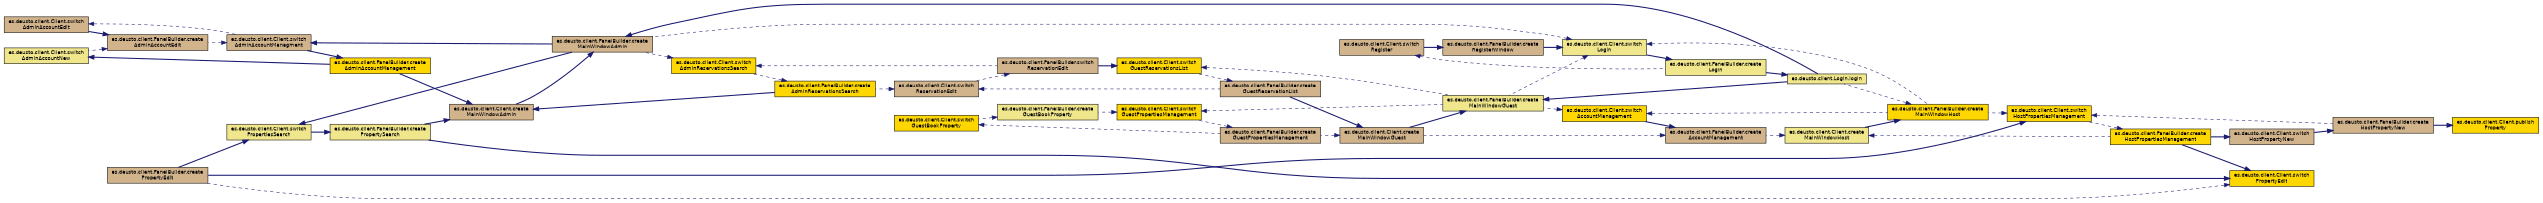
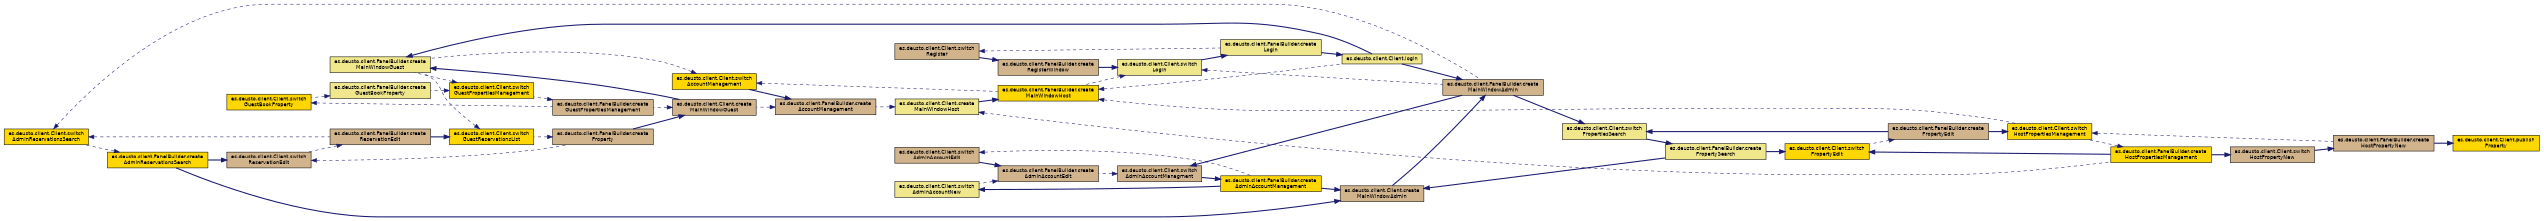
  digraph {
    rankdir=RL
    node [color=black fillcolor=tan fontname=Helvetica fontsize=10 shape=record style=filled]
    edge [color=midnightblue dir=back fontname=Helvetica fontsize=10 labelfontname=Helvetica labelfontsize=10 style=dashed]
    n1 [fillcolor=gold fontcolor=black height=0.2 label="es.deusto.client.Client.publish\lProperty" width=0.4]
    n2 [height=0.2 label="es.deusto.client.PanelBuilder.create\lHostPropertyNew" width=0.4]
    n3 [height=0.2 label="es.deusto.client.Client.switch\lHostPropertyNew" width=0.4]
    n4 [fillcolor=gold height=0.2 label="es.deusto.client.PanelBuilder.create\lHostPropertiesManagement" width=0.4]
    n5 [fillcolor=gold height=0.2 label="es.deusto.client.Client.switch\lHostPropertiesManagement" width=0.4]
    n6 [height=0.2 label="es.deusto.client.PanelBuilder.create\lPropertyEdit" width=0.4]
    n7 [fillcolor=gold height=0.2 label="es.deusto.client.PanelBuilder.create\lMainWindowHost" width=0.4]
    n8 [fillcolor=gold height=0.2 label="es.deusto.client.Client.switch\lPropertyEdit" width=0.4]
-   n9 [fillcolor=khaki height=0.2 label="es.deusto.client.Login.login" width=0.4]
+   n9 [fillcolor=khaki height=0.2 label="es.deusto.client.Client.login" width=0.4]
    n10 [fillcolor=khaki height=0.2 label="es.deusto.client.Client.create\lMainWindowHost" width=0.4]
    n11 [fillcolor=khaki height=0.2 label="es.deusto.client.PanelBuilder.create\lPropertySearch" width=0.4]
    n12 [fillcolor=khaki height=0.2 label="es.deusto.client.Client.switch\lPropertiesSearch" width=0.4]
    n13 [height=0.2 label="es.deusto.client.PanelBuilder.create\lMainWindowAdmin" width=0.4]
    n14 [height=0.2 label="es.deusto.client.Client.create\lMainWindowAdmin" width=0.4]
    n15 [fillcolor=khaki height=0.2 label="es.deusto.client.PanelBuilder.create\lLogin" width=0.4]
    n16 [fillcolor=gold height=0.2 label="es.deusto.client.PanelBuilder.create\lAdminReservationsSearch" width=0.4]
    n17 [fillcolor=gold height=0.2 label="es.deusto.client.PanelBuilder.create\lAdminAccountManagement" width=0.4]
    n18 [fillcolor=khaki height=0.2 label="es.deusto.client.Client.switch\lLogin" width=0.4]
    n19 [height=0.2 label="es.deusto.client.PanelBuilder.create\lRegisterWindow" width=0.4]
    n20 [fillcolor=khaki height=0.2 label="es.deusto.client.PanelBuilder.create\lMainWindowGuest" width=0.4]
    n21 [height=0.2 label="es.deusto.client.Client.switch\lRegister" width=0.4]
    n22 [height=0.2 label="es.deusto.client.Client.create\lMainWindowGuest" width=0.4]
    n23 [height=0.2 label="es.deusto.client.PanelBuilder.create\lAccountManagement" width=0.4]
    n24 [fillcolor=gold height=0.2 label="es.deusto.client.Client.switch\lAccountManagement" width=0.4]
-   n25 [height=0.2 label="es.deusto.client.PanelBuilder.create\lGuestReservationList" width=0.4]
+   n25 [height=0.2 label="es.deusto.client.PanelBuilder.create\lProperty" width=0.4]
    n26 [height=0.2 label="es.deusto.client.PanelBuilder.create\lGuestPropertiesManagement" width=0.4]
    n27 [fillcolor=gold height=0.2 label="es.deusto.client.Client.switch\lGuestReservationsList" width=0.4]
    n28 [fillcolor=gold height=0.2 label="es.deusto.client.Client.switch\lGuestPropertiesManagement" width=0.4]
-   n29 [height=0.2 label="es.deusto.client.PanelBuilder.switch\lReservationEdit" width=0.4]
+   n29 [height=0.2 label="es.deusto.client.PanelBuilder.create\lReservationEdit" width=0.4]
    n30 [height=0.2 label="es.deusto.client.Client.switch\lReservationEdit" width=0.4]
    n31 [fillcolor=gold height=0.2 label="es.deusto.client.Client.switch\lAdminReservationsSearch" width=0.4]
    n32 [fillcolor=khaki height=0.2 label="es.deusto.client.PanelBuilder.create\lGuestBookProperty" width=0.4]
    n33 [fillcolor=gold height=0.2 label="es.deusto.client.Client.switch\lGuestBookProperty" width=0.4]
    n34 [height=0.2 label="es.deusto.client.Client.switch\lAdminAccountManagment" width=0.4]
    n35 [height=0.2 label="es.deusto.client.PanelBuilder.create\lAdminAccountEdit" width=0.4]
    n36 [height=0.2 label="es.deusto.client.Client.switch\lAdminAccountEdit" width=0.4]
    n37 [fillcolor=khaki height=0.2 label="es.deusto.client.Client.switch\lAdminAccountNew" width=0.4]
    n1 -> n2 [style=bold]
    n2 -> n3 [style=bold]
    n3 -> n4 [style=bold]
    n4 -> n5
    n5 -> n2
    n5 -> n6 [style=bold]
-   n5 -> n7
-   n8 -> n6
+   n7 -> n5
+   n6 -> n8
    n7 -> n9
    n7 -> n10 [style=bold]
    n8 -> n4 [style=bold]
    n8 -> n11 [style=bold]
    n9 -> n15 [style=bold]
    n10 -> n4
    n10 -> n23
    n11 -> n12 [style=bold]
    n12 -> n6 [style=bold]
    n12 -> n13 [style=bold]
    n13 -> n9 [style=bold]
    n13 -> n14 [style=bold]
    n14 -> n11 [style=bold]
    n14 -> n16 [style=bold]
    n14 -> n17 [style=bold]
    n15 -> n18 [style=bold]
    n16 -> n31
    n17 -> n34 [style=bold]
    n18 -> n7
    n18 -> n13
    n18 -> n19 [style=bold]
-   n18 -> n20
    n19 -> n21 [style=bold]
    n20 -> n9 [style=bold]
    n20 -> n22 [style=bold]
    n21 -> n15
    n22 -> n25 [style=bold]
    n22 -> n26
    n23 -> n22
    n23 -> n24 [style=bold]
    n24 -> n7
    n24 -> n20
    n25 -> n27
    n26 -> n28
    n27 -> n20
    n27 -> n29 [style=bold]
    n28 -> n20
    n28 -> n32
    n29 -> n30
-   n30 -> n16
+   n30 -> n16 [style=bold]
    n30 -> n25
    n31 -> n13
    n31 -> n29
    n32 -> n33
    n33 -> n26
    n34 -> n13 [style=bold]
    n34 -> n35
    n35 -> n36 [style=bold]
    n35 -> n37
-   n36 -> n34
+   n36 -> n17
    n37 -> n17 [style=bold]
  }
